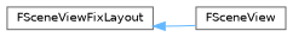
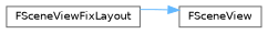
  digraph {
    rankdir=LR
    node [color=grey40 fillcolor=white fontname=Helvetica fontsize=10 shape=box style=filled]
    n1 [height=0.2 label=FSceneViewFixLayout width=0.4]
    n2 [height=0.2 label=FSceneView width=0.4]
-   n1 -> n2 [color=steelblue1 dir=back fontname=Helvetica fontsize=10 labelfontname=Helvetica labelfontsize=10 style=solid]
+   n2 -> n1 [color=steelblue1 dir=back fontname=Helvetica fontsize=10 labelfontname=Helvetica labelfontsize=10 style=solid]
  }
